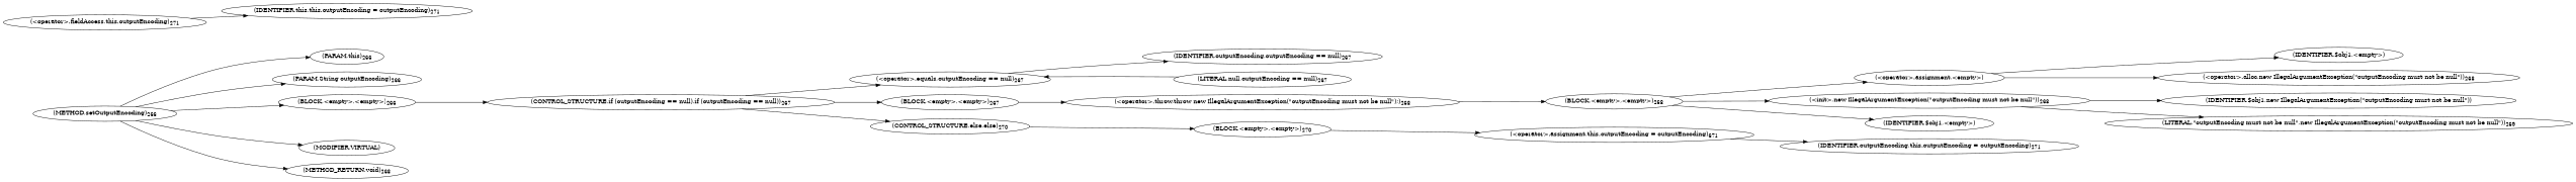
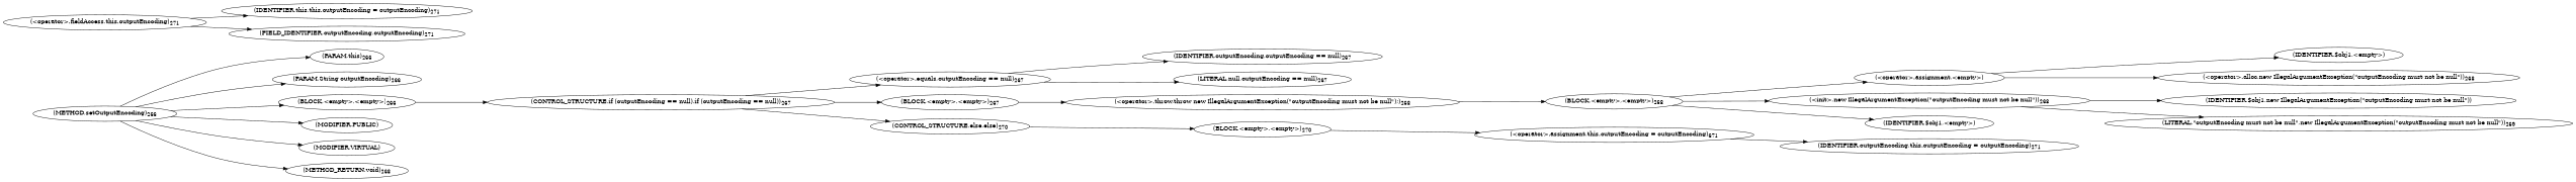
  digraph {
    rankdir=LR
    n1 [label=<(METHOD,setOutputEncoding)<SUB>266</SUB>>]
    n2 [label=<(PARAM,this)<SUB>266</SUB>>]
    n3 [label=<(PARAM,String outputEncoding)<SUB>266</SUB>>]
    n4 [label=<(BLOCK,&lt;empty&gt;,&lt;empty&gt;)<SUB>266</SUB>>]
+   n5 [label=<(MODIFIER,PUBLIC)>]
    n6 [label=<(MODIFIER,VIRTUAL)>]
    n7 [label=<(METHOD_RETURN,void)<SUB>268</SUB>>]
    n8 [label=<(CONTROL_STRUCTURE,if (outputEncoding == null),if (outputEncoding == null))<SUB>267</SUB>>]
    n9 [label=<(&lt;operator&gt;.equals,outputEncoding == null)<SUB>267</SUB>>]
    n10 [label=<(BLOCK,&lt;empty&gt;,&lt;empty&gt;)<SUB>267</SUB>>]
    n11 [label=<(CONTROL_STRUCTURE,else,else)<SUB>270</SUB>>]
    n12 [label=<(IDENTIFIER,outputEncoding,outputEncoding == null)<SUB>267</SUB>>]
    n13 [label=<(LITERAL,null,outputEncoding == null)<SUB>267</SUB>>]
    n14 [label=<(&lt;operator&gt;.throw,throw new IllegalArgumentException(&quot;outputEncoding must not be null&quot;);)<SUB>268</SUB>>]
    n15 [label=<(BLOCK,&lt;empty&gt;,&lt;empty&gt;)<SUB>270</SUB>>]
    n16 [label=<(BLOCK,&lt;empty&gt;,&lt;empty&gt;)<SUB>268</SUB>>]
    n17 [label=<(&lt;operator&gt;.assignment,&lt;empty&gt;)>]
    n18 [label=<(&lt;init&gt;,new IllegalArgumentException(&quot;outputEncoding must not be null&quot;))<SUB>268</SUB>>]
    n19 [label=<(IDENTIFIER,$obj1,&lt;empty&gt;)>]
    n20 [label=<(IDENTIFIER,$obj1,&lt;empty&gt;)>]
    n21 [label=<(&lt;operator&gt;.alloc,new IllegalArgumentException(&quot;outputEncoding must not be null&quot;))<SUB>268</SUB>>]
    n22 [label=<(IDENTIFIER,$obj1,new IllegalArgumentException(&quot;outputEncoding must not be null&quot;))>]
    n23 [label=<(LITERAL,&quot;outputEncoding must not be null&quot;,new IllegalArgumentException(&quot;outputEncoding must not be null&quot;))<SUB>269</SUB>>]
    n24 [label=<(&lt;operator&gt;.assignment,this.outputEncoding = outputEncoding)<SUB>671</SUB>>]
    n25 [label=<(IDENTIFIER,outputEncoding,this.outputEncoding = outputEncoding)<SUB>271</SUB>>]
    n26 [label=<(&lt;operator&gt;.fieldAccess,this.outputEncoding)<SUB>271</SUB>>]
    n27 [label=<(IDENTIFIER,this,this.outputEncoding = outputEncoding)<SUB>271</SUB>>]
+   n28 [label=<(FIELD_IDENTIFIER,outputEncoding,outputEncoding)<SUB>271</SUB>>]
    n1 -> n2
    n1 -> n3
    n1 -> n4
+   n1 -> n5
    n1 -> n6
    n1 -> n7
    n4 -> n8
    n8 -> n9
    n8 -> n10
    n8 -> n11
    n9 -> n12
-   n13 -> n9
+   n9 -> n13
    n10 -> n14
    n11 -> n15
    n14 -> n16
    n15 -> n24
    n16 -> n17
    n16 -> n18
    n16 -> n19
    n17 -> n20
    n17 -> n21
    n18 -> n22
    n18 -> n23
    n24 -> n25
    n26 -> n27
+   n26 -> n28
  }
